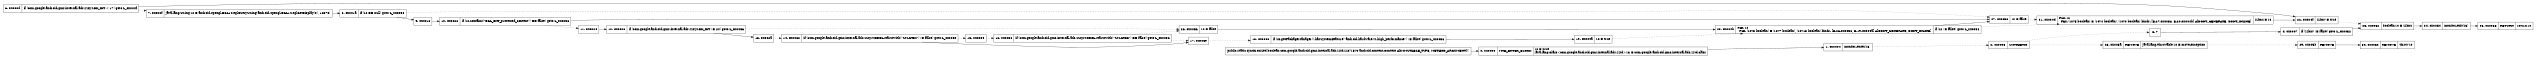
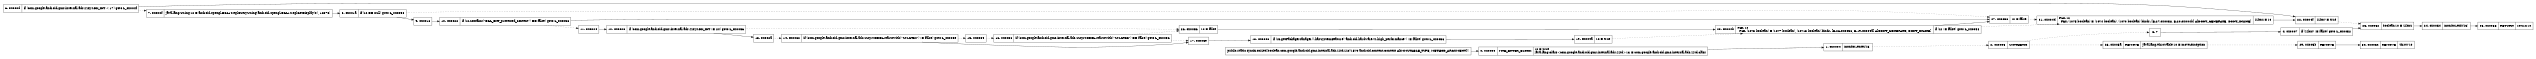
  digraph {
    rankdir=LR
    node [shape=record]
    edge [style=solid]
    n1 [label="{0\:\ 0x0000|MTH_ENTER_BLOCK\l|r0 = true\ljava.lang.Class\<com.google.android.gms.internal.ads.zztd\> r3 = com.google.android.gms.internal.ads.zztd.class\l}"]
    n2 [label="{1\:\ 0x0004|monitor\-enter(r3)\l}"]
    n3 [label="{2\:\ 0x0005|SYNTHETIC\l}"]
    n4 [label="{3\:\ ?}"]
    n5 [label="{28\:\ 0x005a|REMOVE\l|java.lang.Throwable r0 = move\-exception\l}"]
    n6 [label="{4\:\ 0x0007|if (zzbnv != false) goto L_0x0052\l}"]
    n7 [label="{29\:\ 0x005b|REMOVE\l}"]
    n8 [label="{23\:\ 0x0052|boolean r0 = zzbnu\l}"]
    n9 [label="{24\:\ 0x0054|monitor\-exit(r3)\l}"]
    n10 [label="{6\:\ 0x000d|if (com.google.android.gms.internal.ads.zzsy.SDK_INT \< 17) goto L_0x004f\l}"]
    n11 [label="{7\:\ 0x000f|java.lang.String r2 = android.opengl.EGL14.eglQueryString(android.opengl.EGL14.eglGetDisplay(0), 12373)\l}"]
    n12 [label="{22\:\ 0x004f|zzbnv = true\l}"]
    n13 [label="{8\:\ 0x001a|if (r2 == null) goto L_0x0058\l}"]
    n14 [label="{9\:\ 0x001c}"]
    n15 [label="{27\:\ 0x0058|r0 = false\l}"]
    n16 [label="{10\:\ 0x0022|if (r2.contains(\"EGL_EXT_protected_content\") == false) goto L_0x0058\l}"]
    n17 [label="{21\:\ 0x004d|PHI: r0 \l  PHI: (r0v5 boolean) = (r0v4 boolean), (r0v0 boolean) binds: [B:27:0x0058, B:20:0x004b] A[DONT_GENERATE, DONT_INLINE]\l|zzbnu = r0\l}"]
    n18 [label="{11\:\ 0x0024}"]
    n19 [label="{12\:\ 0x0028|if (com.google.android.gms.internal.ads.zzsy.SDK_INT != 24) goto L_0x0056\l}"]
    n20 [label="{13\:\ 0x002a}"]
    n21 [label="{26\:\ 0x0056|r2 = false\l}"]
    n22 [label="{14\:\ 0x0032|if (com.google.android.gms.internal.ads.zzsy.MODEL.startsWith(\"SM\-G950\") != false) goto L_0x003e\l}"]
    n23 [label="{20\:\ 0x004b|PHI: r2 \l  PHI: (r2v8 boolean) = (r2v7 boolean), (r2v13 boolean) binds: [B:26:0x0056, B:19:0x004a] A[DONT_GENERATE, DONT_INLINE]\l|if (r2 != false) goto L_0x0058\l}"]
    n24 [label="{15\:\ 0x0034}"]
    n25 [label="{17\:\ 0x003e}"]
    n26 [label="{16\:\ 0x003c|if (com.google.android.gms.internal.ads.zzsy.MODEL.startsWith(\"SM\-G955\") == false) goto L_0x0056\l}"]
    n27 [label="{18\:\ 0x0048|if (r5.getPackageManager().hasSystemFeature(\"android.hardware.vr.high_performance\") != false) goto L_0x0056\l}"]
    n28 [label="{19\:\ 0x004a|r2 = true\l}"]
    n29 [label="{25\:\ 0x0055|RETURN\l|return r0\l}"]
    n30 [label="{30\:\ 0x005c|REMOVE\l|throw r0\l}"]
    n31 [label="{public static synchronized boolean com.google.android.gms.internal.ads.zztd.zzc((r5v0 android.content.Context A[IMMUTABLE_TYPE, METHOD_ARGUMENT])) }"]
    n1 -> n2
    n2 -> n3 [style=dotted]
    n3 -> n4 [style=dotted]
    n3 -> n5 [style=dotted]
    n4 -> n6
    n5 -> n7 [style=dotted]
    n6 -> n8
    n7 -> n30
    n8 -> n9
    n9 -> n29
    n10 -> n11 [style=dotted]
    n10 -> n12
    n11 -> n13
    n12 -> n8 [style=dotted]
    n13 -> n14
    n13 -> n15 [style=dotted]
    n14 -> n16
    n15 -> n17 [style=dotted]
    n16 -> n15
    n16 -> n18 [style=dotted]
    n17 -> n12
    n18 -> n19
    n19 -> n20
    n19 -> n21 [style=dotted]
    n20 -> n22 [style=dotted]
    n21 -> n23
    n22 -> n24 [style=dotted]
    n22 -> n25
    n23 -> n15
    n23 -> n17 [style=dotted]
    n24 -> n26 [style=dotted]
-   n25 -> n27 [style=dotted]
+   n25 -> n27
    n26 -> n21 [style=dotted]
    n26 -> n25 [style=dotted]
    n27 -> n28
    n28 -> n23 [style=dotted]
    n31 -> n1
  }
